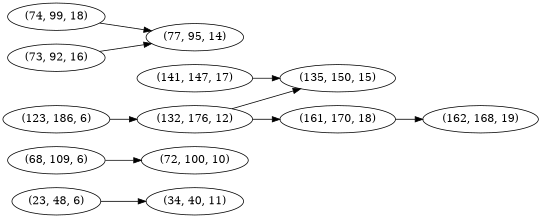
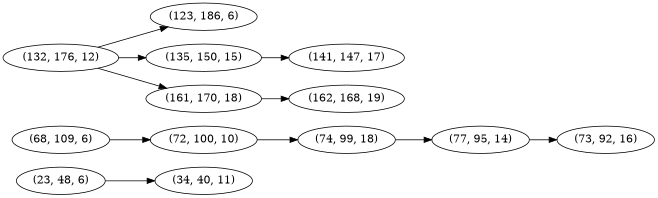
  digraph {
    rankdir=LR
    "(23, 48, 6)"
    "(34, 40, 11)"
    "(68, 109, 6)"
    "(72, 100, 10)"
    "(123, 186, 6)"
    "(132, 176, 12)"
    n7 [label="(74, 99, 18)"]
    "(77, 95, 14)"
    n9 [label="(73, 92, 16)"]
    "(135, 150, 15)"
    "(161, 170, 18)"
    "(141, 147, 17)"
    "(162, 168, 19)"
    "(23, 48, 6)" -> "(34, 40, 11)"
    "(68, 109, 6)" -> "(72, 100, 10)"
-   "(123, 186, 6)" -> "(132, 176, 12)"
+   "(72, 100, 10)" -> n7
+   "(132, 176, 12)" -> "(123, 186, 6)"
    "(132, 176, 12)" -> "(135, 150, 15)"
    "(132, 176, 12)" -> "(161, 170, 18)"
    n7 -> "(77, 95, 14)"
-   n9 -> "(77, 95, 14)"
-   "(141, 147, 17)" -> "(135, 150, 15)"
+   "(77, 95, 14)" -> n9
+   "(135, 150, 15)" -> "(141, 147, 17)"
    "(161, 170, 18)" -> "(162, 168, 19)"
  }
